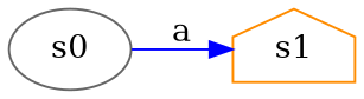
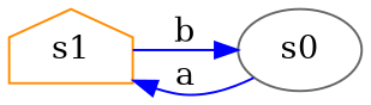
  digraph {
    rankdir=LR
    edge [color=blue]
    s1 [shape=house color=darkorange]
    s0 [color=gray40 shape=ellipse]
+   s1 -> s0 [label=b]
    s0 -> s1 [label=a]
  }
